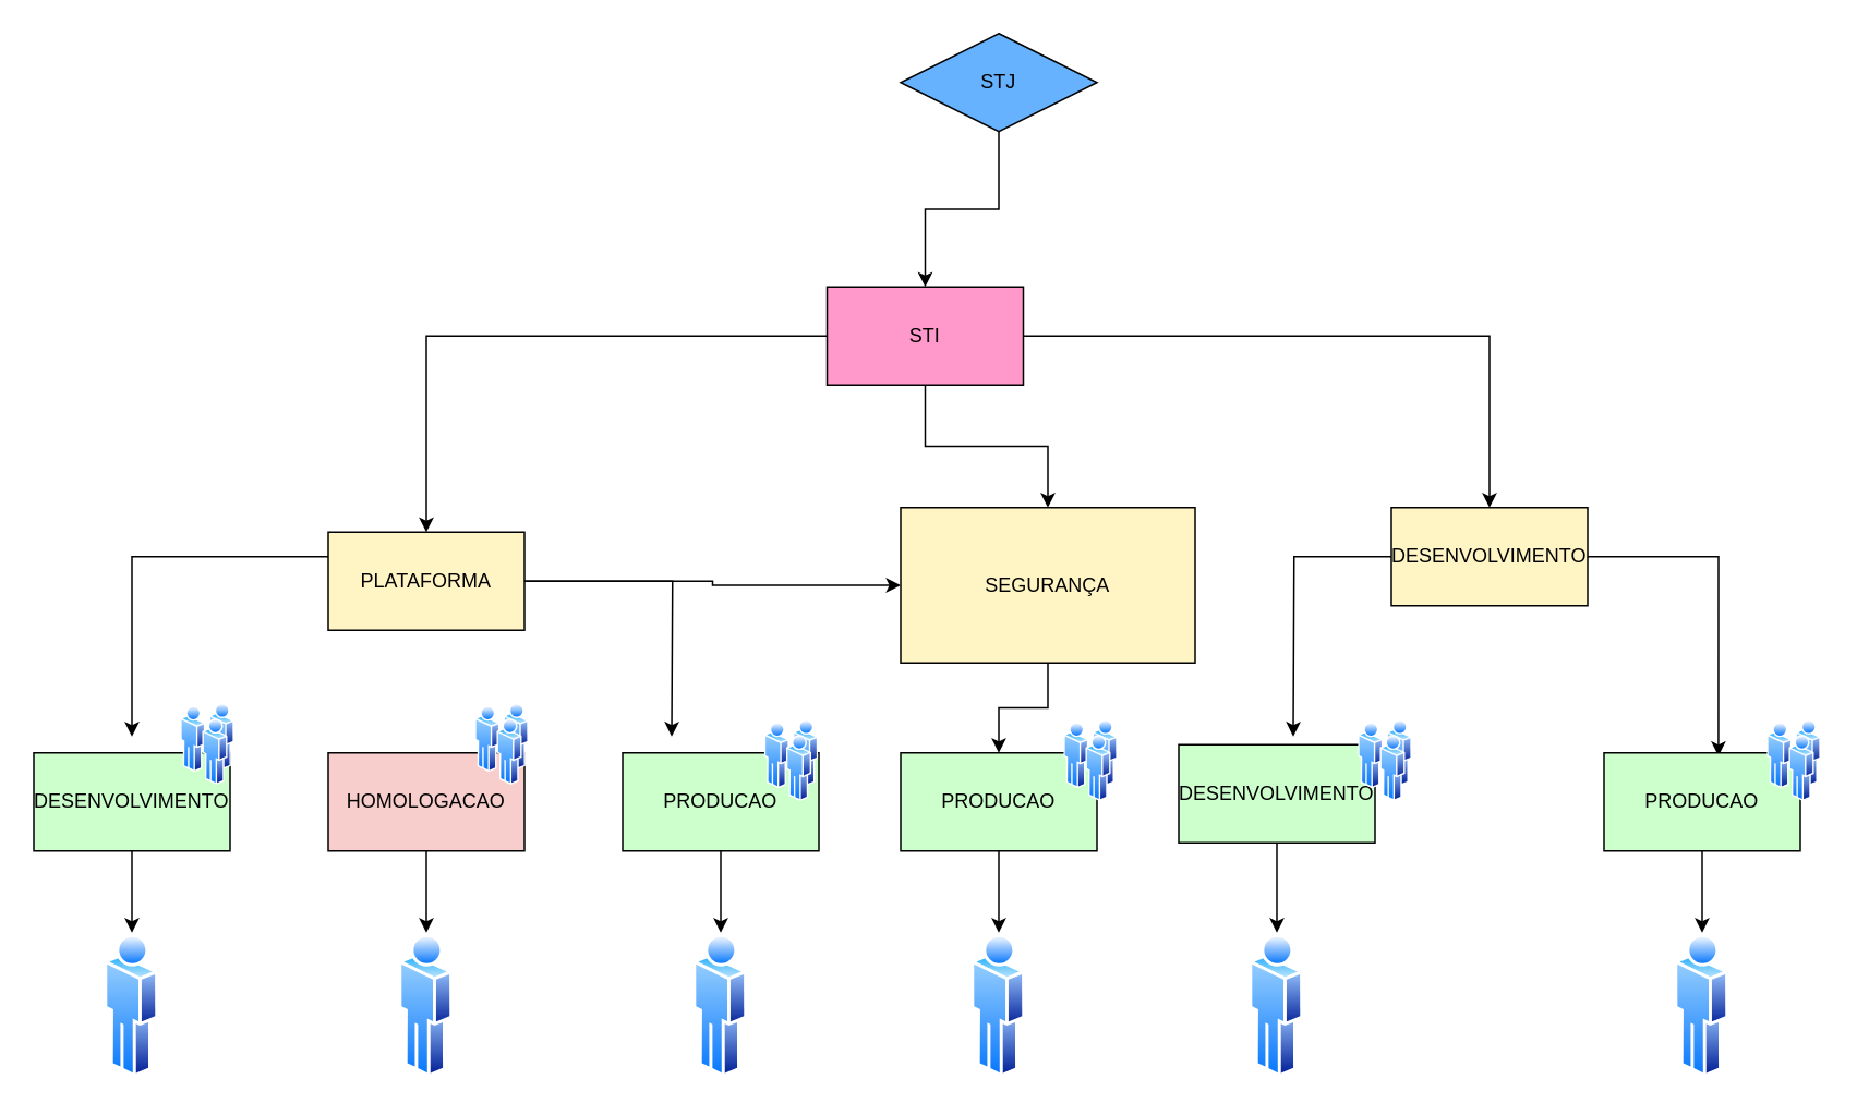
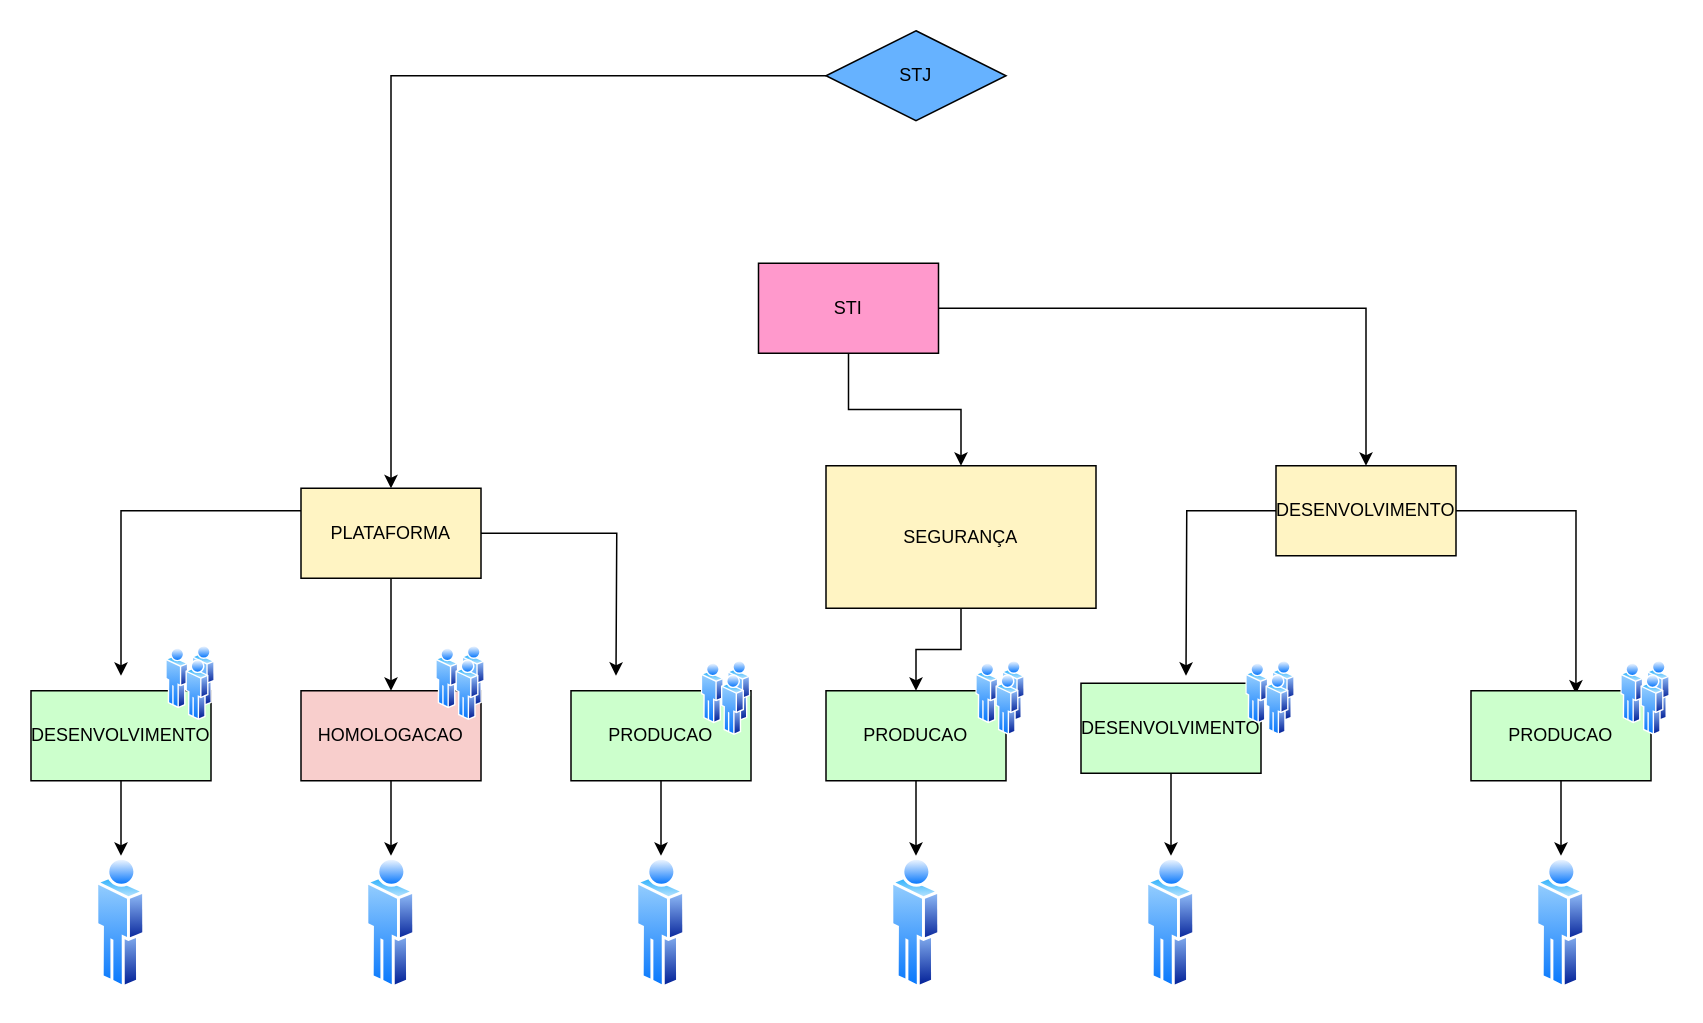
  <mxCell id="0" />
  <mxCell id="1" parent="0" />
- <mxCell id="2" style="edgeStyle=orthogonalEdgeStyle;rounded=0;orthogonalLoop=1;jettySize=auto;html=1;entryX=0.5;entryY=0;entryDx=0;entryDy=0;" edge="1" parent="1" source="3" target="7"><mxGeometry relative="1" as="geometry" /></mxCell>
+ <mxCell id="2" style="edgeStyle=orthogonalEdgeStyle;rounded=0;orthogonalLoop=1;jettySize=auto;html=1;" edge="1" parent="1" source="3" target="11"><mxGeometry relative="1" as="geometry" /></mxCell>
  <mxCell id="3" value="STJ" style="rhombus;whiteSpace=wrap;html=1;fillColor=#66B2FF;" vertex="1" parent="1"><mxGeometry x="550" y="20" width="120" height="60" as="geometry" /></mxCell>
- <mxCell id="4" style="edgeStyle=orthogonalEdgeStyle;rounded=0;orthogonalLoop=1;jettySize=auto;html=1;entryX=0.5;entryY=0;entryDx=0;entryDy=0;" edge="1" parent="1" source="7" target="11"><mxGeometry relative="1" as="geometry" /></mxCell>
  <mxCell id="5" style="edgeStyle=orthogonalEdgeStyle;rounded=0;orthogonalLoop=1;jettySize=auto;html=1;entryX=0.5;entryY=0;entryDx=0;entryDy=0;" edge="1" parent="1" source="7" target="13"><mxGeometry relative="1" as="geometry" /></mxCell>
  <mxCell id="6" style="edgeStyle=orthogonalEdgeStyle;rounded=0;orthogonalLoop=1;jettySize=auto;html=1;entryX=0.5;entryY=0;entryDx=0;entryDy=0;" edge="1" parent="1" source="7" target="16"><mxGeometry relative="1" as="geometry" /></mxCell>
  <mxCell id="7" value="STI" style="rounded=0;whiteSpace=wrap;html=1;fillColor=#FF99CC;" vertex="1" parent="1"><mxGeometry x="505" y="175" width="120" height="60" as="geometry" /></mxCell>
  <mxCell id="8" style="edgeStyle=orthogonalEdgeStyle;rounded=0;orthogonalLoop=1;jettySize=auto;html=1;" edge="1" parent="1" source="11"><mxGeometry relative="1" as="geometry"><mxPoint x="80" y="450" as="targetPoint" /><Array as="points"><mxPoint x="80" y="340" /><mxPoint x="80" y="450" /></Array></mxGeometry></mxCell>
  <mxCell id="9" style="edgeStyle=orthogonalEdgeStyle;rounded=0;orthogonalLoop=1;jettySize=auto;html=1;" edge="1" parent="1" source="11"><mxGeometry relative="1" as="geometry"><mxPoint x="410" y="450" as="targetPoint" /></mxGeometry></mxCell>
- <mxCell id="10" style="edgeStyle=orthogonalEdgeStyle;rounded=0;orthogonalLoop=1;jettySize=auto;html=1;" edge="1" parent="1" source="11" target="13"><mxGeometry relative="1" as="geometry" /></mxCell>
+ <mxCell id="10" style="edgeStyle=orthogonalEdgeStyle;rounded=0;orthogonalLoop=1;jettySize=auto;html=1;entryX=0.5;entryY=0;entryDx=0;entryDy=0;" edge="1" parent="1" source="11" target="28"><mxGeometry relative="1" as="geometry" /></mxCell>
  <mxCell id="11" value="PLATAFORMA" style="rounded=0;whiteSpace=wrap;html=1;fillColor=#FFF4C3;" vertex="1" parent="1"><mxGeometry x="200" y="325" width="120" height="60" as="geometry" /></mxCell>
  <mxCell id="12" style="edgeStyle=orthogonalEdgeStyle;rounded=0;orthogonalLoop=1;jettySize=auto;html=1;entryX=0.5;entryY=0;entryDx=0;entryDy=0;" edge="1" parent="1" source="13" target="22"><mxGeometry relative="1" as="geometry" /></mxCell>
  <mxCell id="13" value="SEGURANÇA" style="rounded=0;whiteSpace=wrap;html=1;fillColor=#FFF4C3;" vertex="1" parent="1"><mxGeometry x="550" y="310" width="180" height="95" as="geometry" /></mxCell>
  <mxCell id="14" style="edgeStyle=orthogonalEdgeStyle;rounded=0;orthogonalLoop=1;jettySize=auto;html=1;" edge="1" parent="1" source="16"><mxGeometry relative="1" as="geometry"><mxPoint x="790" y="450" as="targetPoint" /></mxGeometry></mxCell>
  <mxCell id="15" style="edgeStyle=orthogonalEdgeStyle;rounded=0;orthogonalLoop=1;jettySize=auto;html=1;entryX=0.583;entryY=0.033;entryDx=0;entryDy=0;entryPerimeter=0;" edge="1" parent="1" source="16" target="26"><mxGeometry relative="1" as="geometry" /></mxCell>
  <mxCell id="16" value="DESENVOLVIMENTO" style="rounded=0;whiteSpace=wrap;html=1;fillColor=#FFF4C3;" vertex="1" parent="1"><mxGeometry x="850" y="310" width="120" height="60" as="geometry" /></mxCell>
  <mxCell id="17" style="edgeStyle=orthogonalEdgeStyle;rounded=0;orthogonalLoop=1;jettySize=auto;html=1;entryX=0.5;entryY=0;entryDx=0;entryDy=0;" edge="1" parent="1" source="18" target="35"><mxGeometry relative="1" as="geometry"><mxPoint x="80" y="560" as="targetPoint" /></mxGeometry></mxCell>
  <mxCell id="18" value="DESENVOLVIMENTO" style="rounded=0;whiteSpace=wrap;html=1;fillColor=#CCFFCC;" vertex="1" parent="1"><mxGeometry x="20" y="460" width="120" height="60" as="geometry" /></mxCell>
  <mxCell id="19" style="edgeStyle=orthogonalEdgeStyle;rounded=0;orthogonalLoop=1;jettySize=auto;html=1;entryX=0.5;entryY=0;entryDx=0;entryDy=0;" edge="1" parent="1" source="20" target="37"><mxGeometry relative="1" as="geometry" /></mxCell>
  <mxCell id="20" value="PRODUCAO" style="rounded=0;whiteSpace=wrap;html=1;fillColor=#CCFFCC;" vertex="1" parent="1"><mxGeometry x="380" y="460" width="120" height="60" as="geometry" /></mxCell>
  <mxCell id="21" style="edgeStyle=orthogonalEdgeStyle;rounded=0;orthogonalLoop=1;jettySize=auto;html=1;entryX=0.5;entryY=0;entryDx=0;entryDy=0;" edge="1" parent="1" source="22" target="38"><mxGeometry relative="1" as="geometry" /></mxCell>
  <mxCell id="22" value="PRODUCAO" style="rounded=0;whiteSpace=wrap;html=1;fillColor=#CCFFCC;" vertex="1" parent="1"><mxGeometry x="550" y="460" width="120" height="60" as="geometry" /></mxCell>
  <mxCell id="23" style="edgeStyle=orthogonalEdgeStyle;rounded=0;orthogonalLoop=1;jettySize=auto;html=1;entryX=0.5;entryY=0;entryDx=0;entryDy=0;" edge="1" parent="1" source="24" target="39"><mxGeometry relative="1" as="geometry" /></mxCell>
  <mxCell id="24" value="DESENVOLVIMENTO" style="rounded=0;whiteSpace=wrap;html=1;fillColor=#CCFFCC;" vertex="1" parent="1"><mxGeometry x="720" y="455" width="120" height="60" as="geometry" /></mxCell>
  <mxCell id="25" style="edgeStyle=orthogonalEdgeStyle;rounded=0;orthogonalLoop=1;jettySize=auto;html=1;entryX=0.5;entryY=0;entryDx=0;entryDy=0;" edge="1" parent="1" source="26" target="40"><mxGeometry relative="1" as="geometry" /></mxCell>
  <mxCell id="26" value="PRODUCAO" style="rounded=0;whiteSpace=wrap;html=1;fillColor=#CCFFCC;" vertex="1" parent="1"><mxGeometry x="980" y="460" width="120" height="60" as="geometry" /></mxCell>
  <mxCell id="27" style="edgeStyle=orthogonalEdgeStyle;rounded=0;orthogonalLoop=1;jettySize=auto;html=1;entryX=0.5;entryY=0;entryDx=0;entryDy=0;" edge="1" parent="1" source="28" target="36"><mxGeometry relative="1" as="geometry" /></mxCell>
  <mxCell id="28" value="HOMOLOGACAO" style="rounded=0;whiteSpace=wrap;html=1;fillColor=#f8cecc;" vertex="1" parent="1"><mxGeometry x="200" y="460" width="120" height="60" as="geometry" /></mxCell>
  <mxCell id="29" value="" style="aspect=fixed;perimeter=ellipsePerimeter;html=1;align=center;shadow=0;dashed=0;spacingTop=3;image;image=img/lib/active_directory/users.svg;fillColor=#FFF4C3;" vertex="1" parent="1"><mxGeometry x="467" y="440" width="33" height="50" as="geometry" /></mxCell>
  <mxCell id="30" value="" style="aspect=fixed;perimeter=ellipsePerimeter;html=1;align=center;shadow=0;dashed=0;spacingTop=3;image;image=img/lib/active_directory/users.svg;fillColor=#FFF4C3;" vertex="1" parent="1"><mxGeometry x="290" y="430" width="33" height="50" as="geometry" /></mxCell>
  <mxCell id="31" value="" style="aspect=fixed;perimeter=ellipsePerimeter;html=1;align=center;shadow=0;dashed=0;spacingTop=3;image;image=img/lib/active_directory/users.svg;fillColor=#FFF4C3;" vertex="1" parent="1"><mxGeometry x="110" y="430" width="33" height="50" as="geometry" /></mxCell>
  <mxCell id="32" value="" style="aspect=fixed;perimeter=ellipsePerimeter;html=1;align=center;shadow=0;dashed=0;spacingTop=3;image;image=img/lib/active_directory/users.svg;fillColor=#FFF4C3;" vertex="1" parent="1"><mxGeometry x="650" y="440" width="33" height="50" as="geometry" /></mxCell>
  <mxCell id="33" value="" style="aspect=fixed;perimeter=ellipsePerimeter;html=1;align=center;shadow=0;dashed=0;spacingTop=3;image;image=img/lib/active_directory/users.svg;fillColor=#FFF4C3;" vertex="1" parent="1"><mxGeometry x="830" y="440" width="33" height="50" as="geometry" /></mxCell>
  <mxCell id="34" value="" style="aspect=fixed;perimeter=ellipsePerimeter;html=1;align=center;shadow=0;dashed=0;spacingTop=3;image;image=img/lib/active_directory/users.svg;fillColor=#FFF4C3;" vertex="1" parent="1"><mxGeometry x="1080" y="440" width="33" height="50" as="geometry" /></mxCell>
  <mxCell id="35" value="" style="aspect=fixed;perimeter=ellipsePerimeter;html=1;align=center;shadow=0;dashed=0;spacingTop=3;image;image=img/lib/active_directory/user.svg;fillColor=#FFF4C3;" vertex="1" parent="1"><mxGeometry x="63.35" y="570" width="33.3" height="90" as="geometry" /></mxCell>
  <mxCell id="36" value="" style="aspect=fixed;perimeter=ellipsePerimeter;html=1;align=center;shadow=0;dashed=0;spacingTop=3;image;image=img/lib/active_directory/user.svg;fillColor=#FFF4C3;" vertex="1" parent="1"><mxGeometry x="243.35" y="570" width="33.3" height="90" as="geometry" /></mxCell>
  <mxCell id="37" value="" style="aspect=fixed;perimeter=ellipsePerimeter;html=1;align=center;shadow=0;dashed=0;spacingTop=3;image;image=img/lib/active_directory/user.svg;fillColor=#FFF4C3;" vertex="1" parent="1"><mxGeometry x="423.35" y="570" width="33.3" height="90" as="geometry" /></mxCell>
  <mxCell id="38" value="" style="aspect=fixed;perimeter=ellipsePerimeter;html=1;align=center;shadow=0;dashed=0;spacingTop=3;image;image=img/lib/active_directory/user.svg;fillColor=#FFF4C3;" vertex="1" parent="1"><mxGeometry x="593.35" y="570" width="33.3" height="90" as="geometry" /></mxCell>
  <mxCell id="39" value="" style="aspect=fixed;perimeter=ellipsePerimeter;html=1;align=center;shadow=0;dashed=0;spacingTop=3;image;image=img/lib/active_directory/user.svg;fillColor=#FFF4C3;" vertex="1" parent="1"><mxGeometry x="763.35" y="570" width="33.3" height="90" as="geometry" /></mxCell>
  <mxCell id="40" value="" style="aspect=fixed;perimeter=ellipsePerimeter;html=1;align=center;shadow=0;dashed=0;spacingTop=3;image;image=img/lib/active_directory/user.svg;fillColor=#FFF4C3;" vertex="1" parent="1"><mxGeometry x="1023.35" y="570" width="33.3" height="90" as="geometry" /></mxCell>
